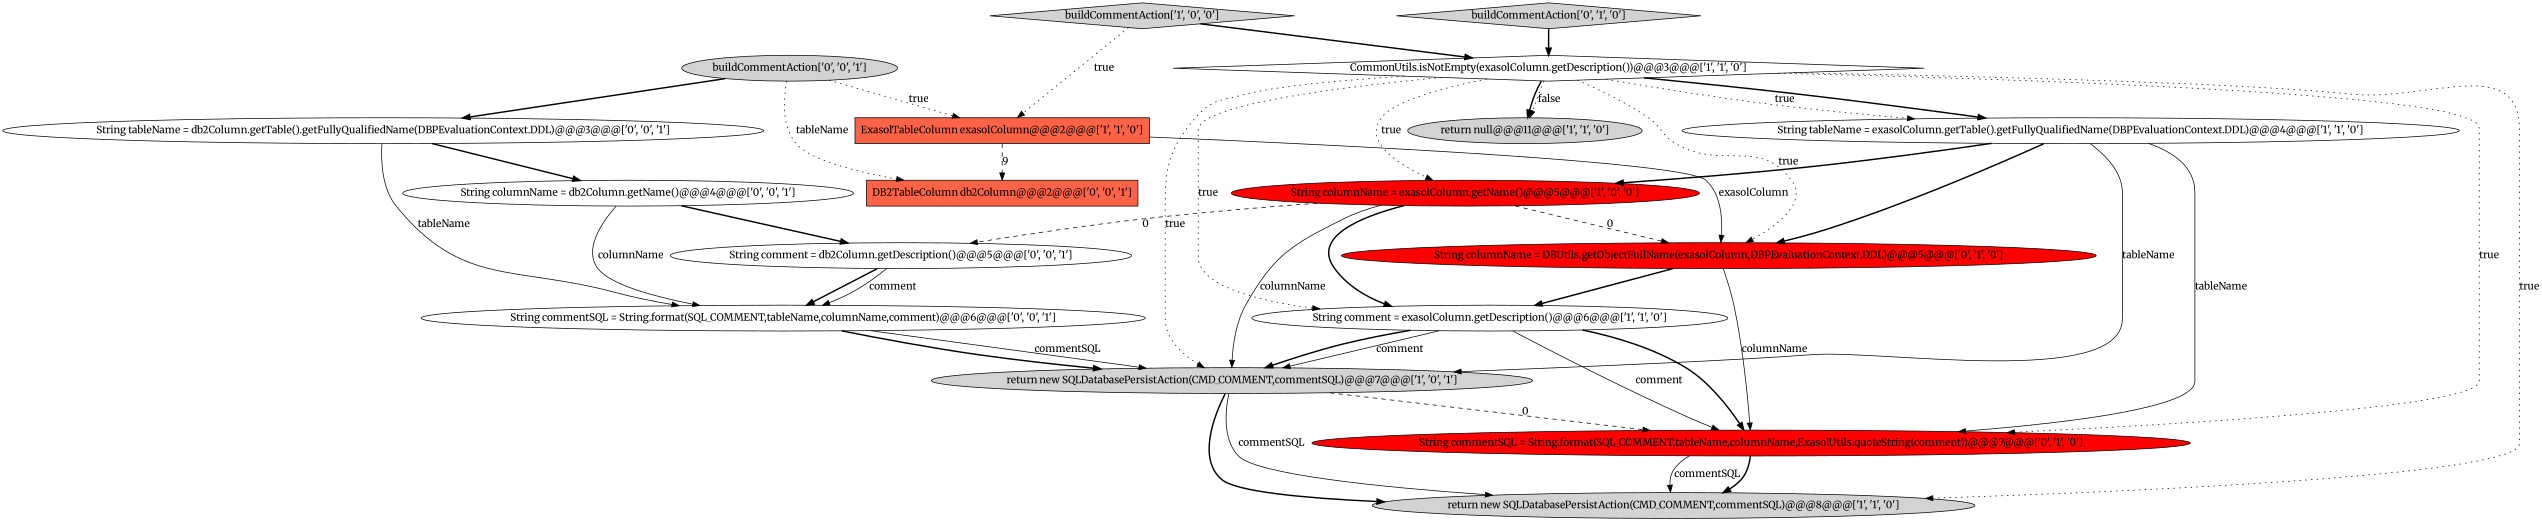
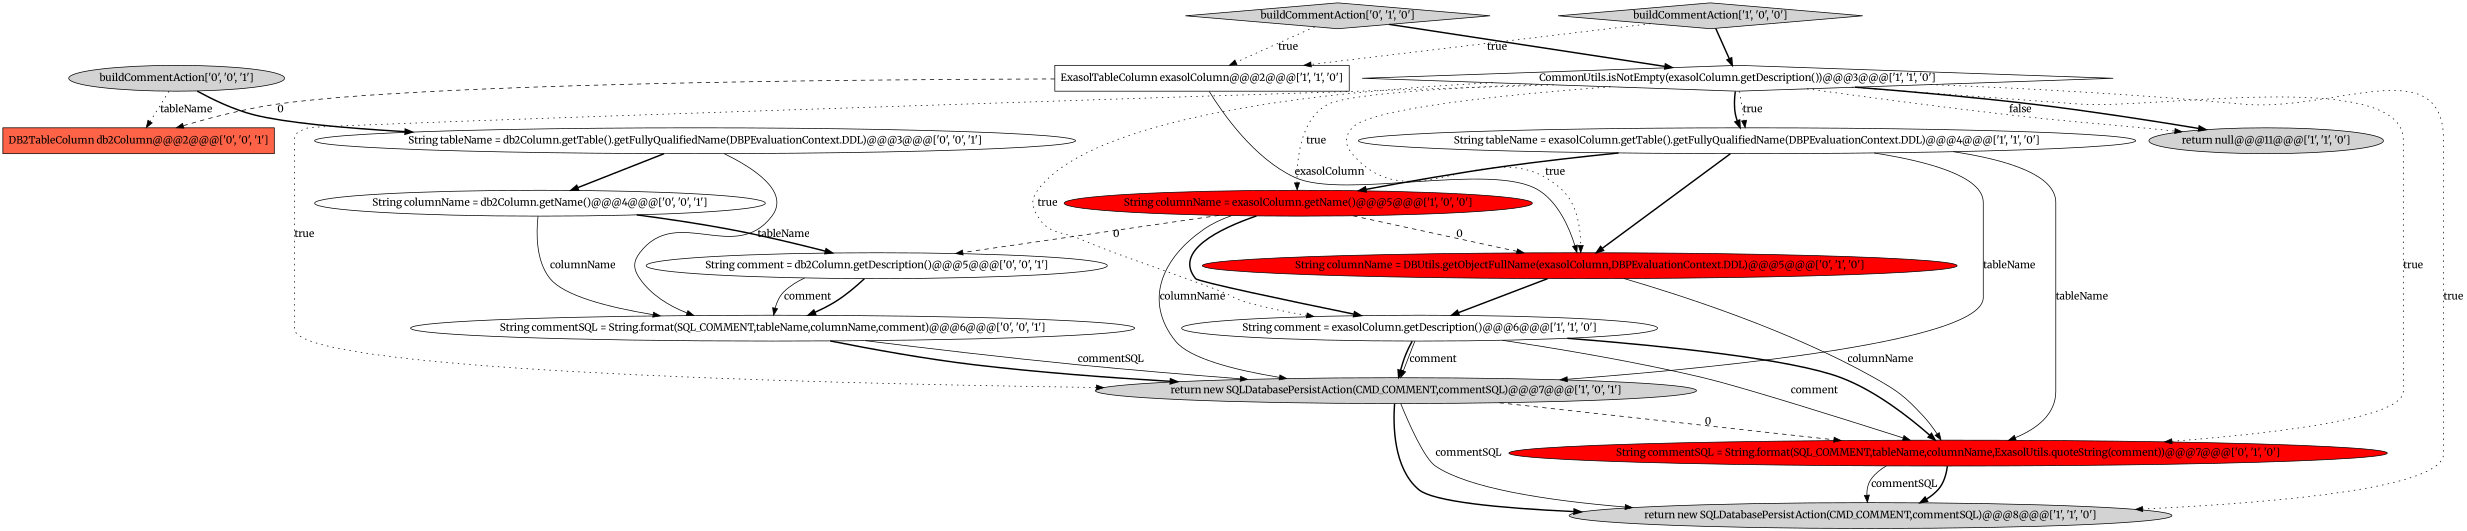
  digraph {
    fontname=Merriweather
    node [fillcolor=white fontname=Merriweather shape=ellipse style=filled]
    edge [fontname=Merriweather style=bold]
    n1 [label="String comment = exasolColumn.getDescription()@@@6@@@['1', '1', '0']"]
    n2 [fillcolor=lightgray label="return new SQLDatabasePersistAction(CMD_COMMENT,commentSQL)@@@7@@@['1', '0', '1']"]
    n3 [fillcolor=red label="String commentSQL = String.format(SQL_COMMENT,tableName,columnName,ExasolUtils.quoteString(comment))@@@7@@@['0', '1', '0']"]
    n4 [fillcolor=lightgray label="return new SQLDatabasePersistAction(CMD_COMMENT,commentSQL)@@@8@@@['1', '1', '0']"]
    n5 [label="String commentSQL = String.format(SQL_COMMENT,tableName,columnName,comment)@@@6@@@['0', '0', '1']"]
    n6 [fillcolor=lightgray label="buildCommentAction['0', '1', '0']" shape=diamond]
    n7 [label="CommonUtils.isNotEmpty(exasolColumn.getDescription())@@@3@@@['1', '1', '0']" shape=diamond]
-   n8 [fillcolor=tomato label="ExasolTableColumn exasolColumn@@@2@@@['1', '1', '0']" shape=box]
+   n8 [label="ExasolTableColumn exasolColumn@@@2@@@['1', '1', '0']" shape=box]
    n9 [fillcolor=red label="String columnName = DBUtils.getObjectFullName(exasolColumn,DBPEvaluationContext.DDL)@@@5@@@['0', '1', '0']"]
    n10 [label="String tableName = exasolColumn.getTable().getFullyQualifiedName(DBPEvaluationContext.DDL)@@@4@@@['1', '1', '0']"]
    n11 [fillcolor=red label="String columnName = exasolColumn.getName()@@@5@@@['1', '0', '0']"]
    n12 [fillcolor=lightgray label="return null@@@11@@@['1', '1', '0']"]
    n13 [fillcolor=tomato label="DB2TableColumn db2Column@@@2@@@['0', '0', '1']" shape=box]
    n14 [fillcolor=lightgray label="buildCommentAction['0', '0', '1']"]
    n15 [label="String tableName = db2Column.getTable().getFullyQualifiedName(DBPEvaluationContext.DDL)@@@3@@@['0', '0', '1']"]
    n16 [label="String columnName = db2Column.getName()@@@4@@@['0', '0', '1']"]
    n17 [fillcolor=lightgray label="buildCommentAction['1', '0', '0']" shape=diamond]
    n18 [label="String comment = db2Column.getDescription()@@@5@@@['0', '0', '1']"]
    n1 -> n2 [label=comment style=solid]
    n1 -> n2
    n1 -> n3 [label=comment style=solid]
    n1 -> n3
    n2 -> n3 [label=0 style=dashed]
    n2 -> n4
    n2 -> n4 [label=commentSQL style=solid]
    n3 -> n4 [label=commentSQL style=solid]
    n3 -> n4
    n5 -> n2 [label=commentSQL style=solid]
    n5 -> n2
    n6 -> n7
-   n14 -> n8 [label=true style=dotted]
+   n6 -> n8 [label=true style=dotted]
    n7 -> n1 [label=true style=dotted]
    n7 -> n2 [label=true style=dotted]
    n7 -> n3 [label=true style=dotted]
    n7 -> n4 [label=true style=dotted]
    n7 -> n9 [label=true style=dotted]
    n7 -> n10
    n7 -> n10 [label=true style=dotted]
    n7 -> n11 [label=true style=dotted]
    n7 -> n12 [label=false style=dotted]
    n7 -> n12
    n8 -> n9 [label=exasolColumn style=solid]
-   n8 -> n13 [label=9 style=dashed]
+   n8 -> n13 [label=0 style=dashed]
    n9 -> n1
    n9 -> n3 [label=columnName style=solid]
    n10 -> n2 [label=tableName style=solid]
    n10 -> n3 [label=tableName style=solid]
    n10 -> n9
    n10 -> n11
    n11 -> n1
    n11 -> n2 [label=columnName style=solid]
    n11 -> n9 [label=0 style=dashed]
    n11 -> n18 [label=0 style=dashed]
    n14 -> n13 [label=tableName style=dotted]
    n14 -> n15
    n15 -> n5 [label=tableName style=solid]
    n15 -> n16
    n16 -> n5 [label=columnName style=solid]
    n16 -> n18
    n17 -> n7
    n17 -> n8 [label=true style=dotted]
    n18 -> n5
    n18 -> n5 [label=comment style=solid]
  }
